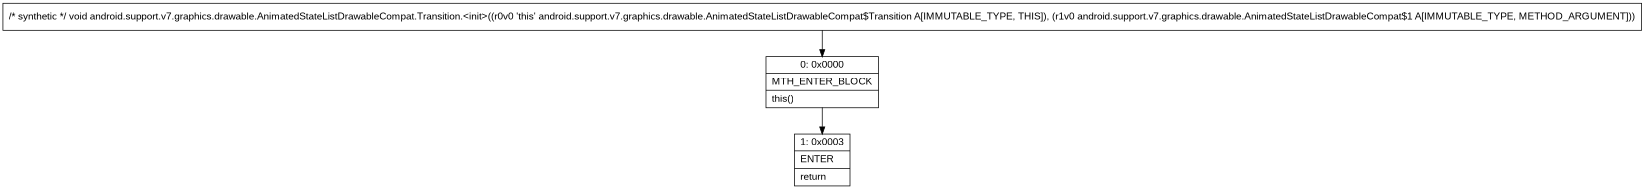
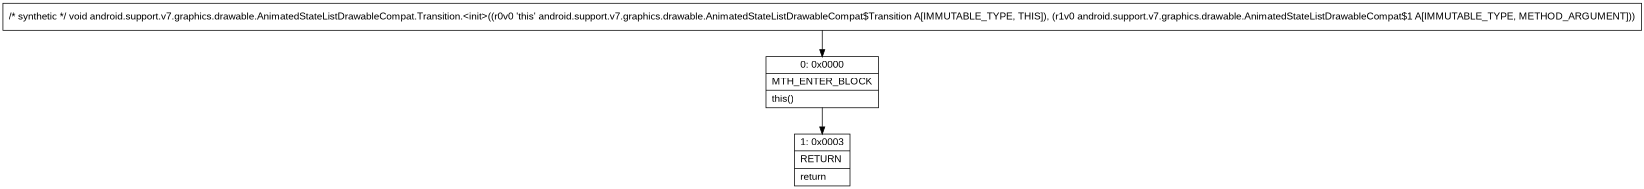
  digraph {
    fontname="Liberation Sans"
    node [shape=record fontname="Liberation Sans"]
    edge [fontname="Liberation Sans"]
    n1 [label="{0\:\ 0x0000|MTH_ENTER_BLOCK\l|this()\l}"]
-   n2 [label="{1\:\ 0x0003|ENTER\l|return\l}"]
+   n2 [label="{1\:\ 0x0003|RETURN\l|return\l}"]
    n3 [label="{\/* synthetic *\/ void android.support.v7.graphics.drawable.AnimatedStateListDrawableCompat.Transition.\<init\>((r0v0 'this' android.support.v7.graphics.drawable.AnimatedStateListDrawableCompat$Transition A[IMMUTABLE_TYPE, THIS]), (r1v0 android.support.v7.graphics.drawable.AnimatedStateListDrawableCompat$1 A[IMMUTABLE_TYPE, METHOD_ARGUMENT])) }"]
    n1 -> n2
    n3 -> n1
  }
